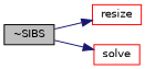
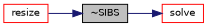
  digraph {
    rankdir=LR
    node [color=red fontname=Helvetica fontsize=10 shape=record]
    edge [color=midnightblue fontname=Helvetica fontsize=10 labelfontname=Helvetica labelfontsize=10 style=solid]
    n1 [color=black fillcolor=grey75 fontcolor=black height=0.2 label="~SIBS" style=filled width=0.4]
    n2 [height=0.2 label=resize width=0.4]
    n3 [height=0.2 label=solve width=0.4]
-   n1 -> n2
+   n2 -> n1
    n1 -> n3
  }
